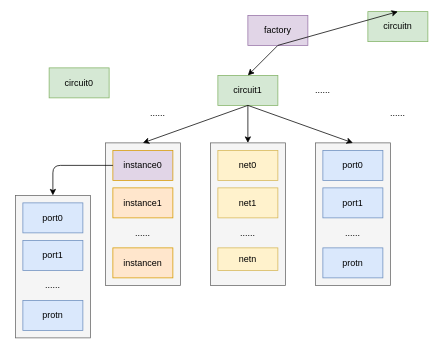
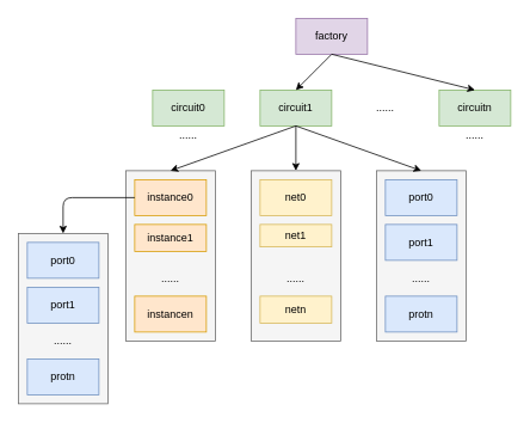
  <mxCell id="0" />
  <mxCell id="1" parent="0" />
  <mxCell id="2" value="" style="rounded=0;whiteSpace=wrap;html=1;fillColor=#f5f5f5;strokeColor=#666666;fontColor=#333333;" vertex="1" parent="1"><mxGeometry x="140" y="190" width="100" height="190" as="geometry" /></mxCell>
  <mxCell id="3" value="factory" style="rounded=0;whiteSpace=wrap;html=1;fillColor=#e1d5e7;strokeColor=#9673a6;" vertex="1" parent="1"><mxGeometry x="330" y="20" width="80" height="40" as="geometry" /></mxCell>
- <mxCell id="4" value="circuit0" style="rounded=0;whiteSpace=wrap;html=1;fillColor=#d5e8d4;strokeColor=#82b366;" vertex="1" parent="1"><mxGeometry x="65" y="90" width="80" height="40" as="geometry" /></mxCell>
+ <mxCell id="4" value="circuit0" style="rounded=0;whiteSpace=wrap;html=1;fillColor=#d5e8d4;strokeColor=#82b366;" vertex="1" parent="1"><mxGeometry x="170" y="100" width="80" height="40" as="geometry" /></mxCell>
  <mxCell id="5" value="circuit1" style="rounded=0;whiteSpace=wrap;html=1;fillColor=#d5e8d4;strokeColor=#82b366;" vertex="1" parent="1"><mxGeometry x="290" y="100" width="80" height="40" as="geometry" /></mxCell>
  <mxCell id="6" value="" style="endArrow=classic;html=1;entryX=0.5;entryY=0;entryDx=0;entryDy=0;" edge="1" parent="1" target="5"><mxGeometry width="50" height="50" relative="1" as="geometry"><mxPoint x="370" y="60" as="sourcePoint" /><mxPoint x="600" y="260" as="targetPoint" /></mxGeometry></mxCell>
- <mxCell id="7" value="circuitn" style="rounded=0;whiteSpace=wrap;html=1;fillColor=#d5e8d4;strokeColor=#82b366;" vertex="1" parent="1"><mxGeometry x="490" y="15" width="80" height="40" as="geometry" /></mxCell>
+ <mxCell id="7" value="circuitn" style="rounded=0;whiteSpace=wrap;html=1;fillColor=#d5e8d4;strokeColor=#82b366;" vertex="1" parent="1"><mxGeometry x="490" y="100" width="80" height="40" as="geometry" /></mxCell>
  <mxCell id="8" value="" style="endArrow=classic;html=1;exitX=0.5;exitY=1;exitDx=0;exitDy=0;entryX=0.5;entryY=0;entryDx=0;entryDy=0;" edge="1" parent="1" target="7" source="3"><mxGeometry width="50" height="50" relative="1" as="geometry"><mxPoint x="640" y="100" as="sourcePoint" /><mxPoint x="780" y="250" as="targetPoint" /></mxGeometry></mxCell>
  <mxCell id="9" value="......" style="text;html=1;strokeColor=none;fillColor=none;align=center;verticalAlign=middle;whiteSpace=wrap;rounded=0;" vertex="1" parent="1"><mxGeometry x="390" y="110" width="80" height="20" as="geometry" /></mxCell>
- <mxCell id="10" value="instance0" style="rounded=0;whiteSpace=wrap;html=1;fillColor=#e1d5e7;strokeColor=#d79b00;" vertex="1" parent="1"><mxGeometry x="150" y="200" width="80" height="40" as="geometry" /></mxCell>
+ <mxCell id="10" value="instance0" style="rounded=0;whiteSpace=wrap;html=1;fillColor=#ffe6cc;strokeColor=#d79b00;" vertex="1" parent="1"><mxGeometry x="150" y="200" width="80" height="40" as="geometry" /></mxCell>
  <mxCell id="11" value="" style="endArrow=classic;html=1;exitX=0.5;exitY=1;exitDx=0;exitDy=0;entryX=0.5;entryY=0;entryDx=0;entryDy=0;" edge="1" parent="1" source="5" target="2"><mxGeometry width="50" height="50" relative="1" as="geometry"><mxPoint x="370" y="270" as="sourcePoint" /><mxPoint x="420" y="220" as="targetPoint" /></mxGeometry></mxCell>
- <mxCell id="12" value="instance1" style="rounded=0;whiteSpace=wrap;html=1;fillColor=#ffe6cc;strokeColor=#d79b00;" vertex="1" parent="1"><mxGeometry x="150" y="250" width="80" height="40" as="geometry" /></mxCell>
+ <mxCell id="12" value="instance1" style="rounded=0;whiteSpace=wrap;html=1;fillColor=#ffe6cc;strokeColor=#d79b00;" vertex="1" parent="1"><mxGeometry x="150" y="250" width="80" height="30" as="geometry" /></mxCell>
  <mxCell id="13" value="instancen" style="rounded=0;whiteSpace=wrap;html=1;fillColor=#ffe6cc;strokeColor=#d79b00;" vertex="1" parent="1"><mxGeometry x="150" y="330" width="80" height="40" as="geometry" /></mxCell>
  <mxCell id="14" value="......" style="text;html=1;strokeColor=none;fillColor=none;align=center;verticalAlign=middle;whiteSpace=wrap;rounded=0;" vertex="1" parent="1"><mxGeometry x="170" y="300" width="40" height="20" as="geometry" /></mxCell>
  <mxCell id="15" value="......" style="text;html=1;strokeColor=none;fillColor=none;align=center;verticalAlign=middle;whiteSpace=wrap;rounded=0;" vertex="1" parent="1"><mxGeometry x="190" y="140" width="40" height="20" as="geometry" /></mxCell>
  <mxCell id="16" value="......" style="text;html=1;strokeColor=none;fillColor=none;align=center;verticalAlign=middle;whiteSpace=wrap;rounded=0;" vertex="1" parent="1"><mxGeometry x="510" y="140" width="40" height="20" as="geometry" /></mxCell>
  <mxCell id="17" value="" style="rounded=0;whiteSpace=wrap;html=1;fillColor=#f5f5f5;strokeColor=#666666;fontColor=#333333;" vertex="1" parent="1"><mxGeometry x="280" y="190" width="100" height="190" as="geometry" /></mxCell>
  <mxCell id="18" value="net0" style="rounded=0;whiteSpace=wrap;html=1;fillColor=#fff2cc;strokeColor=#d6b656;" vertex="1" parent="1"><mxGeometry x="290" y="200" width="80" height="40" as="geometry" /></mxCell>
  <mxCell id="19" value="" style="endArrow=classic;html=1;exitX=0.5;exitY=1;exitDx=0;exitDy=0;entryX=0.5;entryY=0;entryDx=0;entryDy=0;" edge="1" parent="1" target="17" source="5"><mxGeometry width="50" height="50" relative="1" as="geometry"><mxPoint x="470" y="140" as="sourcePoint" /><mxPoint x="560" y="220" as="targetPoint" /></mxGeometry></mxCell>
- <mxCell id="20" value="net1" style="rounded=0;whiteSpace=wrap;html=1;fillColor=#fff2cc;strokeColor=#d6b656;" vertex="1" parent="1"><mxGeometry x="290" y="250" width="80" height="40" as="geometry" /></mxCell>
+ <mxCell id="20" value="net1" style="rounded=0;whiteSpace=wrap;html=1;fillColor=#fff2cc;strokeColor=#d6b656;" vertex="1" parent="1"><mxGeometry x="290" y="250" width="80" height="25" as="geometry" /></mxCell>
  <mxCell id="21" value="netn" style="rounded=0;whiteSpace=wrap;html=1;fillColor=#fff2cc;strokeColor=#d6b656;" vertex="1" parent="1"><mxGeometry x="290" y="330" width="80" height="30" as="geometry" /></mxCell>
  <mxCell id="22" value="......" style="text;html=1;strokeColor=none;fillColor=none;align=center;verticalAlign=middle;whiteSpace=wrap;rounded=0;" vertex="1" parent="1"><mxGeometry x="310" y="300" width="40" height="20" as="geometry" /></mxCell>
  <mxCell id="23" value="" style="rounded=0;whiteSpace=wrap;html=1;fillColor=#f5f5f5;strokeColor=#666666;fontColor=#333333;" vertex="1" parent="1"><mxGeometry x="420" y="190" width="100" height="190" as="geometry" /></mxCell>
  <mxCell id="24" value="port0" style="rounded=0;whiteSpace=wrap;html=1;fillColor=#dae8fc;strokeColor=#6c8ebf;" vertex="1" parent="1"><mxGeometry x="430" y="200" width="80" height="40" as="geometry" /></mxCell>
  <mxCell id="25" value="" style="endArrow=classic;html=1;exitX=0.5;exitY=1;exitDx=0;exitDy=0;entryX=0.5;entryY=0;entryDx=0;entryDy=0;" edge="1" parent="1" target="23" source="5"><mxGeometry width="50" height="50" relative="1" as="geometry"><mxPoint x="570" y="140" as="sourcePoint" /><mxPoint x="660" y="220" as="targetPoint" /></mxGeometry></mxCell>
  <mxCell id="26" value="port1" style="rounded=0;whiteSpace=wrap;html=1;fillColor=#dae8fc;strokeColor=#6c8ebf;" vertex="1" parent="1"><mxGeometry x="430" y="250" width="80" height="40" as="geometry" /></mxCell>
  <mxCell id="27" value="protn" style="rounded=0;whiteSpace=wrap;html=1;fillColor=#dae8fc;strokeColor=#6c8ebf;" vertex="1" parent="1"><mxGeometry x="430" y="330" width="80" height="40" as="geometry" /></mxCell>
  <mxCell id="28" value="......" style="text;html=1;strokeColor=none;fillColor=none;align=center;verticalAlign=middle;whiteSpace=wrap;rounded=0;" vertex="1" parent="1"><mxGeometry x="450" y="300" width="40" height="20" as="geometry" /></mxCell>
  <mxCell id="29" value="" style="endArrow=classic;html=1;exitX=0;exitY=0.5;exitDx=0;exitDy=0;entryX=0.5;entryY=0;entryDx=0;entryDy=0;" edge="1" parent="1" source="10" target="30"><mxGeometry width="50" height="50" relative="1" as="geometry"><mxPoint x="70" y="220" as="sourcePoint" /><mxPoint x="120" y="220" as="targetPoint" /><Array as="points"><mxPoint x="70" y="220" /></Array></mxGeometry></mxCell>
  <mxCell id="30" value="" style="rounded=0;whiteSpace=wrap;html=1;fillColor=#f5f5f5;strokeColor=#666666;fontColor=#333333;" vertex="1" parent="1"><mxGeometry x="20" y="260" width="100" height="190" as="geometry" /></mxCell>
  <mxCell id="31" value="port0" style="rounded=0;whiteSpace=wrap;html=1;fillColor=#dae8fc;strokeColor=#6c8ebf;" vertex="1" parent="1"><mxGeometry x="30" y="270" width="80" height="40" as="geometry" /></mxCell>
  <mxCell id="32" value="port1" style="rounded=0;whiteSpace=wrap;html=1;fillColor=#dae8fc;strokeColor=#6c8ebf;" vertex="1" parent="1"><mxGeometry x="30" y="320" width="80" height="40" as="geometry" /></mxCell>
  <mxCell id="33" value="protn" style="rounded=0;whiteSpace=wrap;html=1;fillColor=#dae8fc;strokeColor=#6c8ebf;" vertex="1" parent="1"><mxGeometry x="30" y="400" width="80" height="40" as="geometry" /></mxCell>
  <mxCell id="34" value="......" style="text;html=1;strokeColor=none;fillColor=none;align=center;verticalAlign=middle;whiteSpace=wrap;rounded=0;" vertex="1" parent="1"><mxGeometry x="50" y="370" width="40" height="20" as="geometry" /></mxCell>
